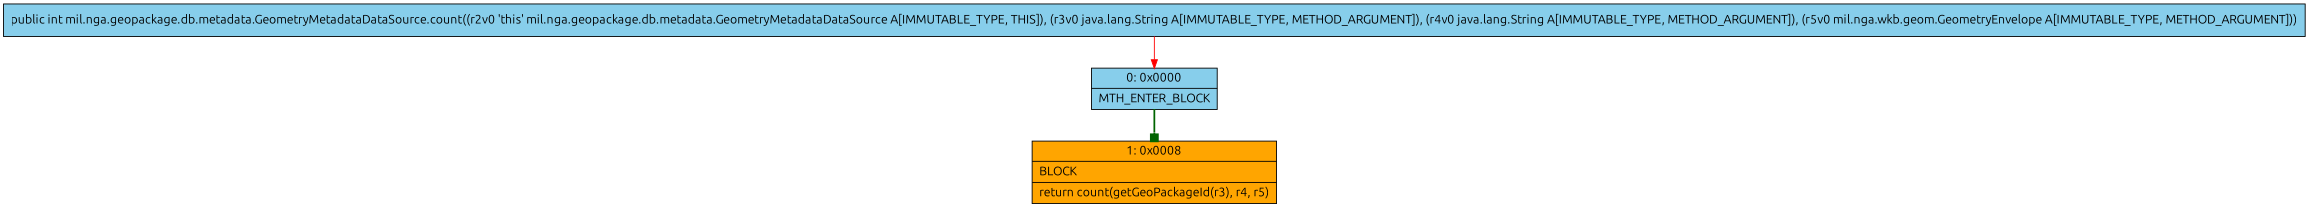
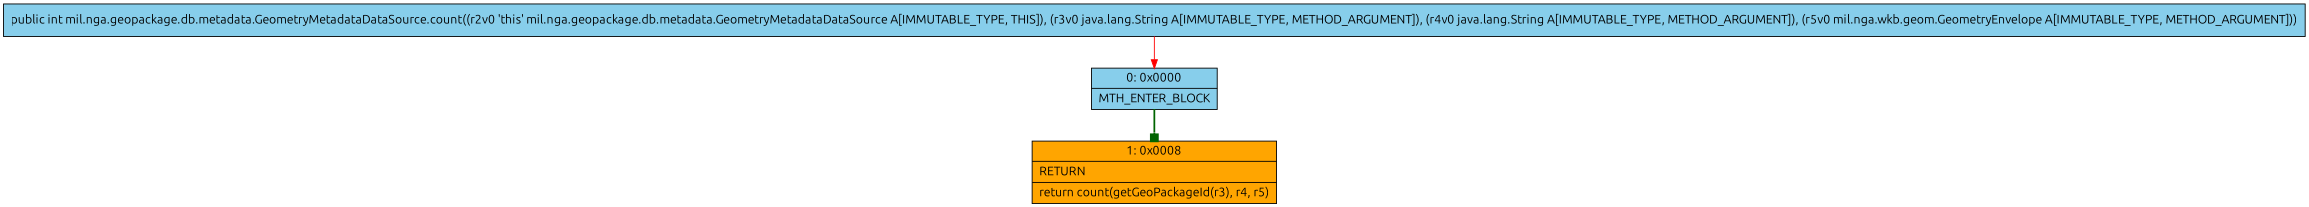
  digraph {
    fontname=Ubuntu
    node [shape=record style=filled fillcolor=skyblue fontname=Ubuntu]
    edge [fontname=Ubuntu]
    n1 [label="{0\:\ 0x0000|MTH_ENTER_BLOCK\l}"]
-   n2 [label="{1\:\ 0x0008|BLOCK\l|return count(getGeoPackageId(r3), r4, r5)\l}" fillcolor=orange]
+   n2 [label="{1\:\ 0x0008|RETURN\l|return count(getGeoPackageId(r3), r4, r5)\l}" fillcolor=orange]
    n3 [label="{public int mil.nga.geopackage.db.metadata.GeometryMetadataDataSource.count((r2v0 'this' mil.nga.geopackage.db.metadata.GeometryMetadataDataSource A[IMMUTABLE_TYPE, THIS]), (r3v0 java.lang.String A[IMMUTABLE_TYPE, METHOD_ARGUMENT]), (r4v0 java.lang.String A[IMMUTABLE_TYPE, METHOD_ARGUMENT]), (r5v0 mil.nga.wkb.geom.GeometryEnvelope A[IMMUTABLE_TYPE, METHOD_ARGUMENT])) }"]
    n1 -> n2 [color=darkgreen style=bold arrowhead=box]
    n3 -> n1 [color=red style=solid arrowhead=normal]
  }
